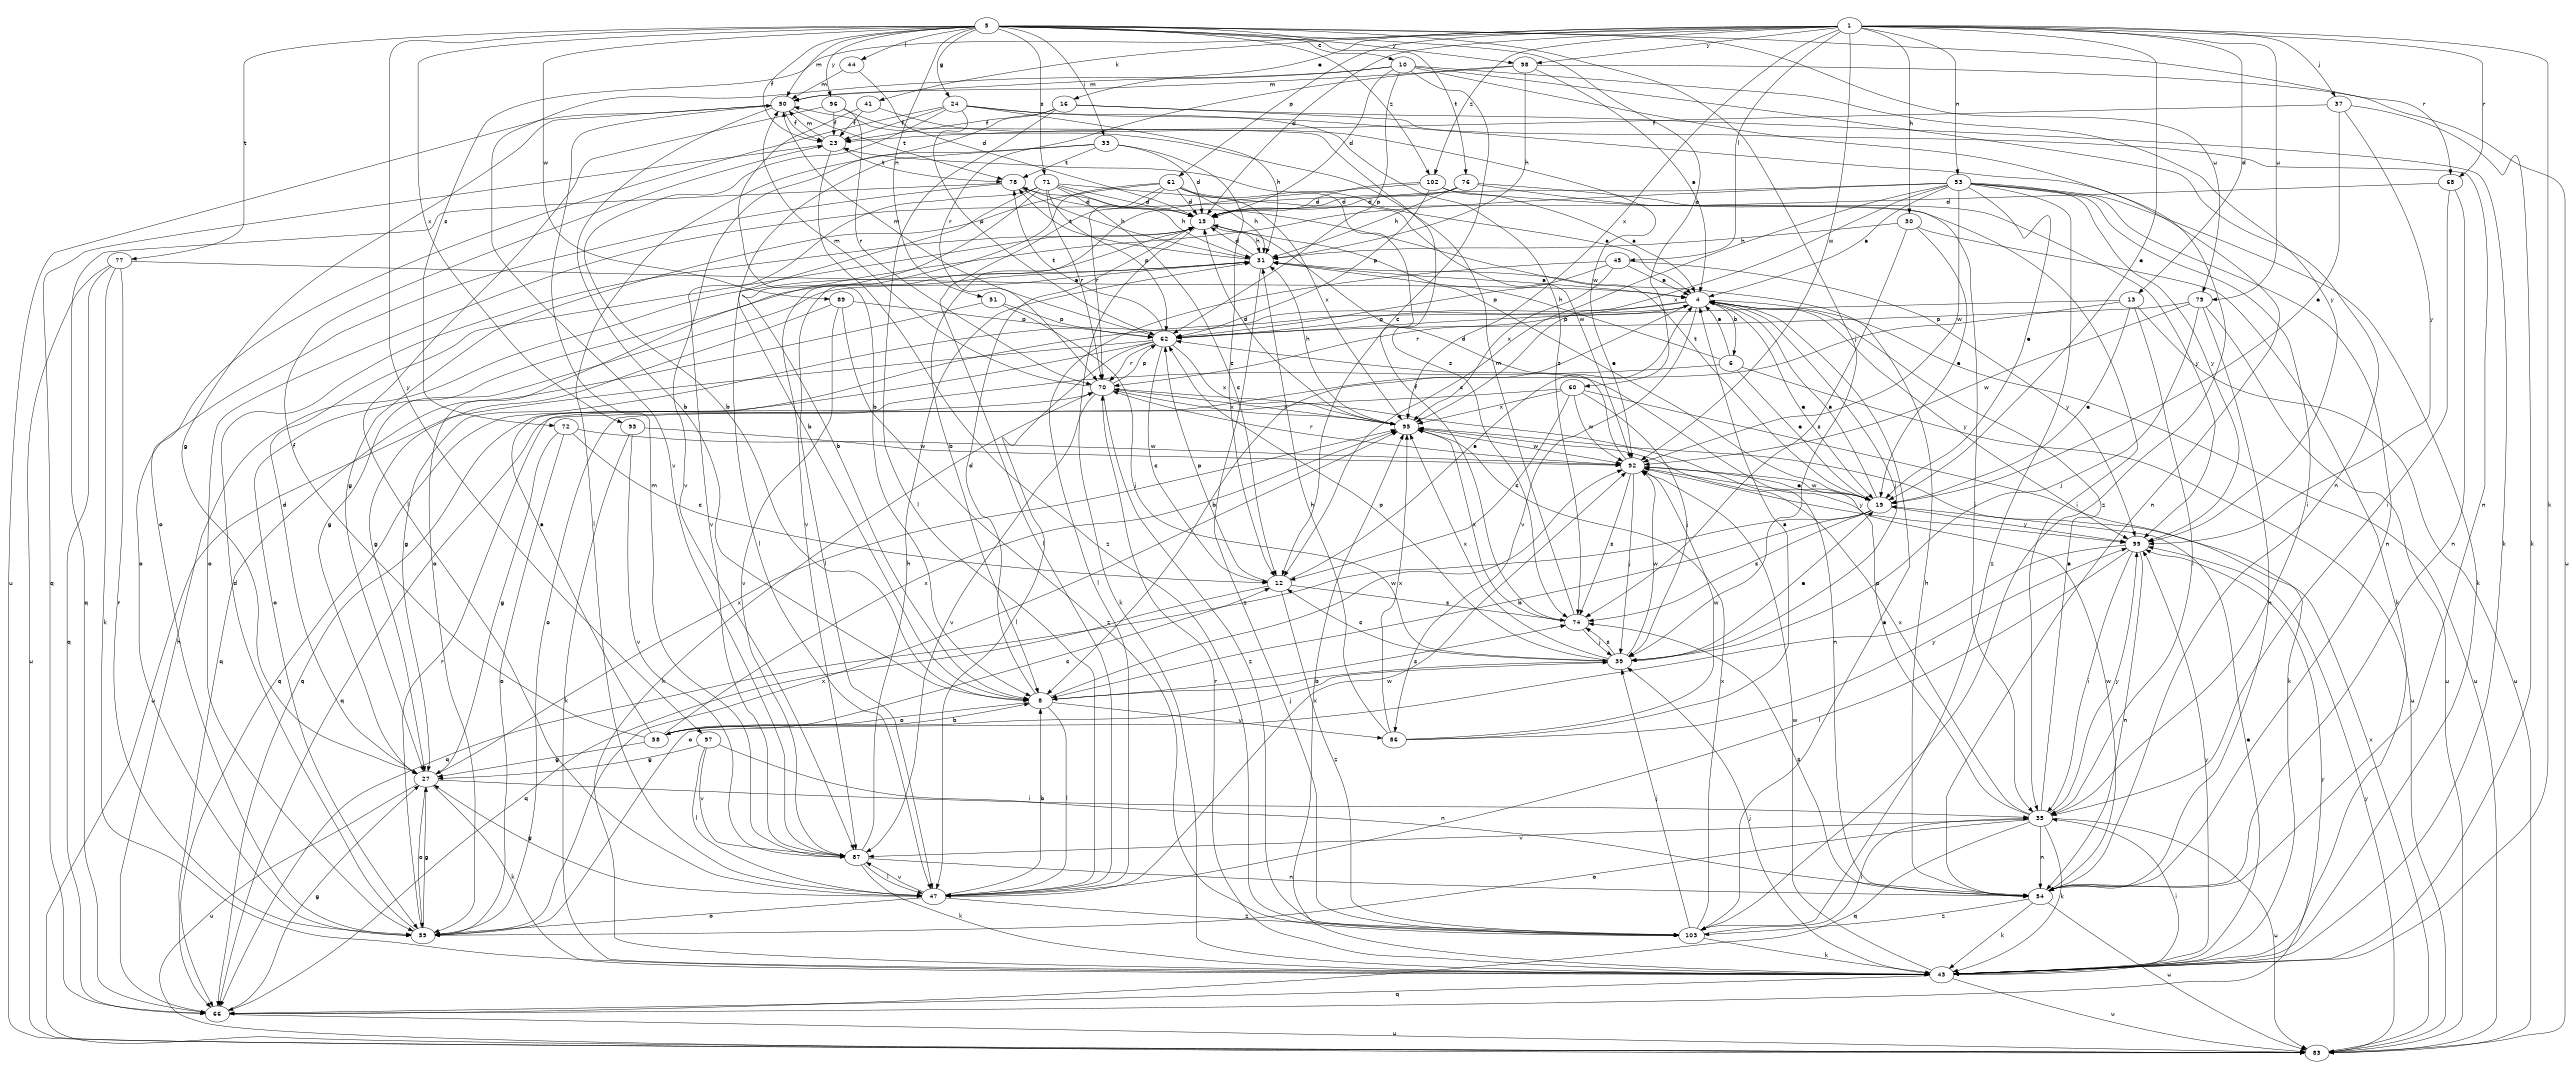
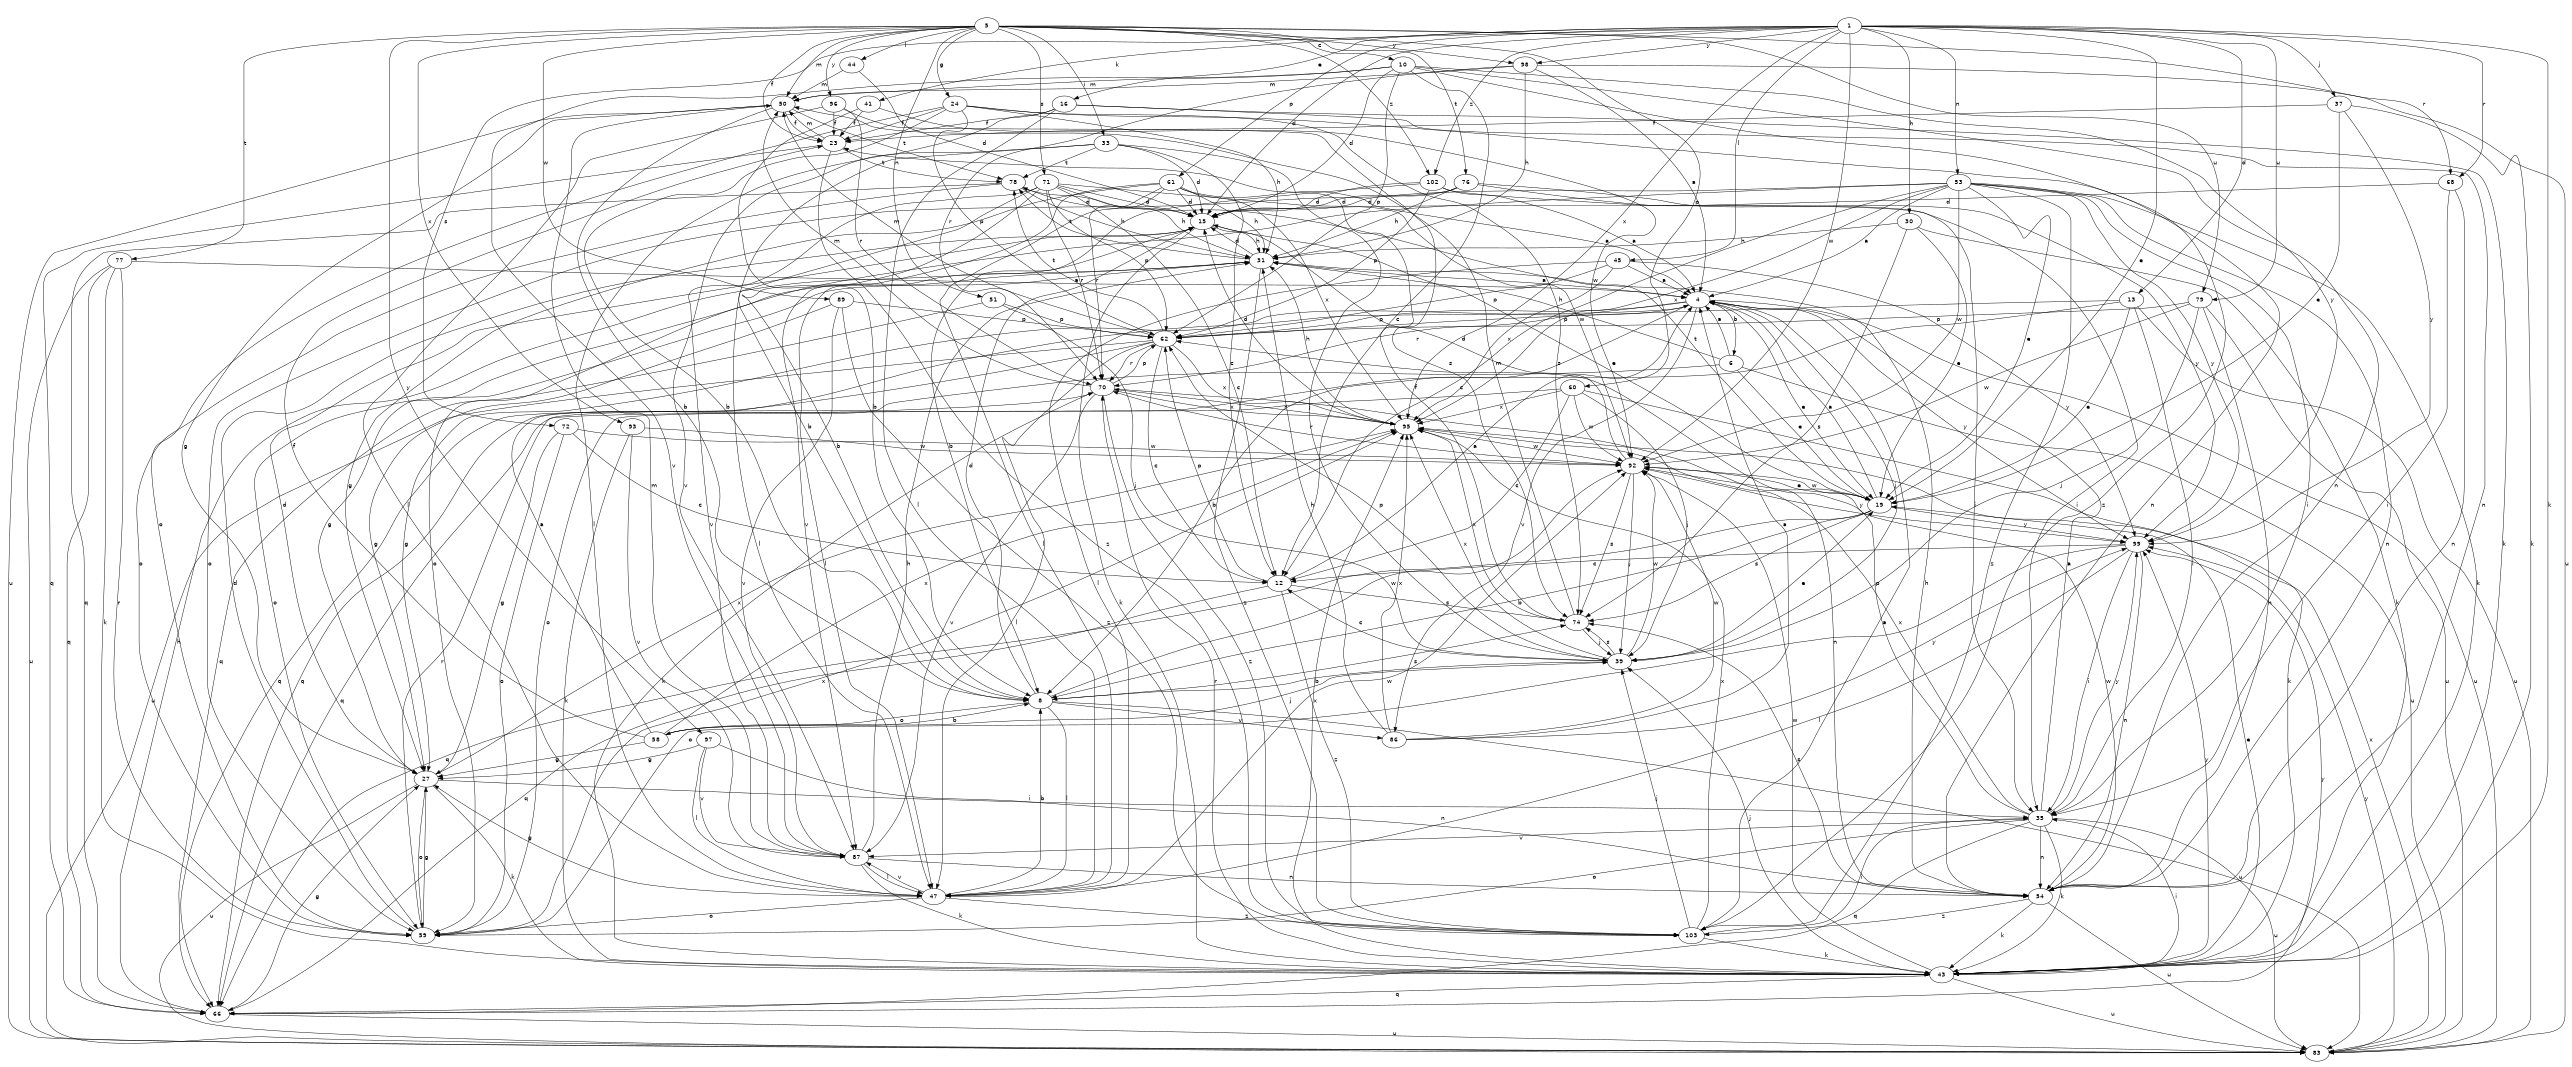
  strict digraph {
    fontname="DejaVu Sans"
    node [fontname="DejaVu Sans"]
    edge [fontname="DejaVu Sans"]
    n1 [label=5]
    10
    23
    24
    n5 [label=33]
    44
    50
    51
    60
    68
    71
    76
    77
    79
    89
    93
    96
    97
    98
    102
    15
    62
    99
    12
    54
    87
    103
    66
    78
    8
    31
    74
    59
    39
    47
    27
    83
    43
    92
    95
    35
    70
    4
    1
    13
    16
    19
    30
    37
    41
    45
    53
    61
    72
    6
    86
    58
    n1 -> 10 [label=c]
    n1 -> 23 [label=f]
    n1 -> 24 [label=g]
    n1 -> n5 [label=i]
    n1 -> 44 [label=l]
    n1 -> 50 [label=m]
    n1 -> 51 [label=n]
    n1 -> 60 [label=p]
    n1 -> 68 [label=r]
    n1 -> 71 [label=s]
    n1 -> 76 [label=t]
    n1 -> 77 [label=t]
    n1 -> 79 [label=u]
    n1 -> 89 [label=w]
    n1 -> 93 [label=x]
    n1 -> 96 [label=y]
    n1 -> 97 [label=y]
    n1 -> 98 [label=y]
    n1 -> 102 [label=z]
    10 -> 50 [label=m]
    10 -> 15 [label=d]
    10 -> 62 [label=p]
    10 -> 99 [label=y]
    10 -> 12 [label=c]
    10 -> 54 [label=n]
    10 -> 87 [label=v]
    10 -> 103 [label=z]
    23 -> 50 [label=m]
    23 -> 103 [label=z]
    23 -> 66 [label=q]
    23 -> 78 [label=t]
    24 -> 23 [label=f]
    24 -> 62 [label=p]
    24 -> 54 [label=n]
    24 -> 8 [label=b]
    24 -> 31 [label=h]
    24 -> 74 [label=s]
    24 -> 59 [label=o]
    n5 -> 15 [label=d]
    n5 -> 12 [label=c]
    n5 -> 78 [label=t]
    n5 -> 8 [label=b]
-   n1 -> 39 [label=j]
+   n5 -> 39 [label=j]
    n5 -> 47 [label=l]
    44 -> 50 [label=m]
    44 -> 15 [label=d]
    50 -> 23 [label=f]
    50 -> 78 [label=t]
    50 -> 8 [label=b]
    50 -> 27 [label=g]
    50 -> 83 [label=u]
    51 -> 62 [label=p]
    51 -> 66 [label=q]
    51 -> 39 [label=j]
    60 -> 12 [label=c]
    60 -> 66 [label=q]
    60 -> 39 [label=j]
    60 -> 43 [label=k]
    60 -> 92 [label=w]
    60 -> 95 [label=x]
    68 -> 15 [label=d]
    68 -> 54 [label=n]
    68 -> 35 [label=i]
    71 -> 15 [label=d]
    71 -> 62 [label=p]
    71 -> 12 [label=c]
    71 -> 87 [label=v]
    71 -> 8 [label=b]
    71 -> 31 [label=h]
    71 -> 47 [label=l]
    71 -> 92 [label=w]
    71 -> 70 [label=r]
    76 -> 15 [label=d]
    76 -> 99 [label=y]
    76 -> 31 [label=h]
    76 -> 59 [label=o]
    76 -> 35 [label=i]
    77 -> 66 [label=q]
    77 -> 59 [label=r]
    77 -> 83 [label=u]
    77 -> 43 [label=k]
    77 -> 4 [label=a]
    79 -> 62 [label=p]
    79 -> 54 [label=n]
    79 -> 39 [label=j]
    79 -> 83 [label=u]
    79 -> 92 [label=w]
    89 -> 62 [label=p]
    89 -> 87 [label=v]
    89 -> 103 [label=z]
    89 -> 27 [label=g]
    93 -> 87 [label=v]
    93 -> 43 [label=k]
    93 -> 92 [label=w]
    96 -> 23 [label=f]
    96 -> 74 [label=s]
    96 -> 47 [label=l]
    96 -> 70 [label=r]
    97 -> 54 [label=n]
    97 -> 87 [label=v]
    97 -> 47 [label=l]
    97 -> 27 [label=g]
    98 -> 50 [label=m]
    98 -> 31 [label=h]
    98 -> 83 [label=u]
    98 -> 70 [label=r]
    98 -> 4 [label=a]
    102 -> 15 [label=d]
    102 -> 62 [label=p]
    102 -> 8 [label=b]
    102 -> 35 [label=i]
    102 -> 4 [label=a]
    15 -> 31 [label=h]
    15 -> 47 [label=l]
    15 -> 43 [label=k]
    15 -> 19 [label=e]
    62 -> 50 [label=m]
    62 -> 12 [label=c]
    62 -> 66 [label=q]
    62 -> 78 [label=t]
    62 -> 47 [label=l]
    62 -> 83 [label=u]
    62 -> 95 [label=x]
    62 -> 70 [label=r]
-   58 -> 12 [label=c]
+   99 -> 12 [label=c]
    99 -> 54 [label=n]
    99 -> 59 [label=o]
    99 -> 47 [label=l]
    99 -> 35 [label=i]
    12 -> 62 [label=p]
    12 -> 103 [label=z]
    12 -> 66 [label=q]
    12 -> 74 [label=s]
    12 -> 4 [label=a]
    54 -> 103 [label=z]
    54 -> 31 [label=h]
    54 -> 74 [label=s]
    54 -> 83 [label=u]
    54 -> 43 [label=k]
    54 -> 92 [label=w]
    87 -> 50 [label=m]
    87 -> 54 [label=n]
    87 -> 31 [label=h]
    87 -> 47 [label=l]
    87 -> 43 [label=k]
    103 -> 39 [label=j]
    103 -> 43 [label=k]
    103 -> 95 [label=x]
    103 -> 35 [label=i]
    103 -> 4 [label=a]
    66 -> 99 [label=y]
    66 -> 31 [label=h]
    66 -> 27 [label=g]
    66 -> 83 [label=u]
    78 -> 15 [label=d]
    78 -> 66 [label=q]
    78 -> 31 [label=h]
    78 -> 59 [label=o]
    8 -> 15 [label=d]
    8 -> 74 [label=s]
    8 -> 47 [label=l]
+   8 -> 83 [label=u]
    8 -> 92 [label=w]
    8 -> 86 [label=v]
    8 -> 58 [label=o]
    31 -> 15 [label=d]
    31 -> 103 [label=z]
    31 -> 78 [label=t]
    31 -> 59 [label=o]
    31 -> 27 [label=g]
    31 -> 4 [label=a]
    74 -> 23 [label=f]
    74 -> 50 [label=m]
    74 -> 39 [label=j]
    74 -> 95 [label=x]
    59 -> 15 [label=d]
    59 -> 27 [label=g]
    59 -> 95 [label=x]
    59 -> 70 [label=r]
    39 -> 62 [label=p]
    39 -> 12 [label=c]
    39 -> 8 [label=b]
    39 -> 74 [label=s]
    39 -> 92 [label=w]
    39 -> 95 [label=x]
    39 -> 19 [label=e]
    47 -> 87 [label=v]
    47 -> 103 [label=z]
    47 -> 8 [label=b]
    47 -> 59 [label=o]
    47 -> 27 [label=g]
    47 -> 92 [label=w]
    27 -> 15 [label=d]
    27 -> 59 [label=o]
    27 -> 83 [label=u]
    27 -> 43 [label=k]
    27 -> 95 [label=x]
    27 -> 35 [label=i]
    83 -> 99 [label=y]
    83 -> 95 [label=x]
    43 -> 99 [label=y]
    43 -> 66 [label=q]
    43 -> 39 [label=j]
    43 -> 83 [label=u]
    43 -> 92 [label=w]
    43 -> 95 [label=x]
    43 -> 35 [label=i]
    43 -> 70 [label=r]
    43 -> 19 [label=e]
    92 -> 15 [label=d]
    92 -> 99 [label=y]
    92 -> 74 [label=s]
    92 -> 39 [label=j]
    92 -> 70 [label=r]
    92 -> 19 [label=e]
    95 -> 15 [label=d]
    95 -> 31 [label=h]
    95 -> 92 [label=w]
    95 -> 70 [label=r]
    35 -> 62 [label=p]
    35 -> 99 [label=y]
    35 -> 54 [label=n]
    35 -> 87 [label=v]
    35 -> 66 [label=q]
    35 -> 59 [label=o]
    35 -> 83 [label=u]
    35 -> 43 [label=k]
    35 -> 95 [label=x]
    35 -> 4 [label=a]
    70 -> 50 [label=m]
    70 -> 62 [label=p]
    70 -> 54 [label=n]
    70 -> 87 [label=v]
    70 -> 103 [label=z]
    70 -> 43 [label=k]
    70 -> 95 [label=x]
    4 -> 62 [label=p]
    4 -> 99 [label=y]
    4 -> 8 [label=b]
    4 -> 39 [label=j]
    4 -> 27 [label=g]
    4 -> 83 [label=u]
    4 -> 70 [label=r]
    4 -> 19 [label=e]
    4 -> 6 [label=b]
    4 -> 86 [label=v]
    1 -> 68 [label=r]
    1 -> 79 [label=u]
    1 -> 98 [label=y]
    1 -> 102 [label=z]
    1 -> 15 [label=d]
    1 -> 43 [label=k]
    1 -> 92 [label=w]
    1 -> 95 [label=x]
    1 -> 13 [label=d]
    1 -> 16 [label=e]
    1 -> 19 [label=e]
    1 -> 30 [label=h]
    1 -> 37 [label=j]
    1 -> 41 [label=k]
    1 -> 45 [label=l]
    1 -> 53 [label=n]
    1 -> 61 [label=p]
    1 -> 72 [label=s]
    13 -> 62 [label=p]
    13 -> 59 [label=o]
    13 -> 83 [label=u]
    13 -> 35 [label=i]
    13 -> 19 [label=e]
    16 -> 23 [label=f]
    16 -> 54 [label=n]
    16 -> 87 [label=v]
    16 -> 47 [label=l]
    16 -> 43 [label=k]
    19 -> 99 [label=y]
    19 -> 66 [label=q]
    19 -> 78 [label=t]
    19 -> 8 [label=b]
    19 -> 74 [label=s]
    19 -> 92 [label=w]
    19 -> 4 [label=a]
    30 -> 31 [label=h]
    30 -> 74 [label=s]
    30 -> 43 [label=k]
    30 -> 19 [label=e]
    37 -> 23 [label=f]
    37 -> 99 [label=y]
    37 -> 43 [label=k]
    37 -> 19 [label=e]
    41 -> 23 [label=f]
    41 -> 8 [label=b]
    41 -> 92 [label=w]
    45 -> 62 [label=p]
    45 -> 99 [label=y]
    45 -> 47 [label=l]
    45 -> 95 [label=x]
    45 -> 4 [label=a]
    53 -> 15 [label=d]
    53 -> 99 [label=y]
    53 -> 12 [label=c]
    53 -> 54 [label=n]
    53 -> 103 [label=z]
    53 -> 59 [label=o]
    53 -> 43 [label=k]
    53 -> 92 [label=w]
    53 -> 95 [label=x]
    53 -> 35 [label=i]
    53 -> 4 [label=a]
    53 -> 19 [label=e]
    61 -> 15 [label=d]
    61 -> 87 [label=v]
    61 -> 31 [label=h]
    61 -> 47 [label=l]
    61 -> 27 [label=g]
    61 -> 95 [label=x]
    61 -> 70 [label=r]
    61 -> 4 [label=a]
    72 -> 12 [label=c]
    72 -> 59 [label=o]
    72 -> 27 [label=g]
    72 -> 92 [label=w]
    6 -> 66 [label=q]
    6 -> 31 [label=h]
    6 -> 83 [label=u]
    6 -> 4 [label=a]
    6 -> 19 [label=e]
    86 -> 99 [label=y]
    86 -> 31 [label=h]
    86 -> 92 [label=w]
    86 -> 95 [label=x]
    86 -> 4 [label=a]
    58 -> 23 [label=f]
    58 -> 8 [label=b]
    58 -> 39 [label=j]
    58 -> 27 [label=g]
    58 -> 95 [label=x]
    58 -> 4 [label=a]
  }
